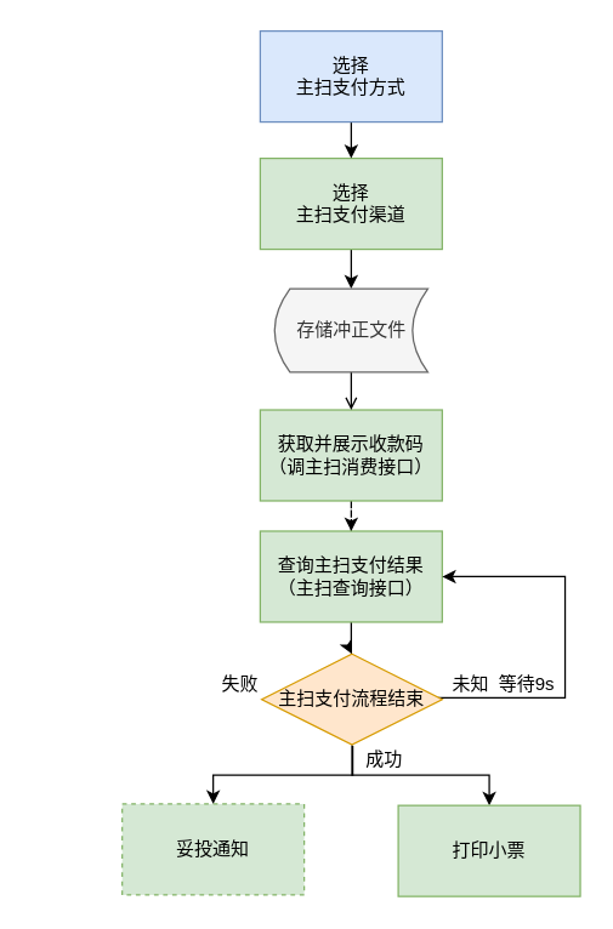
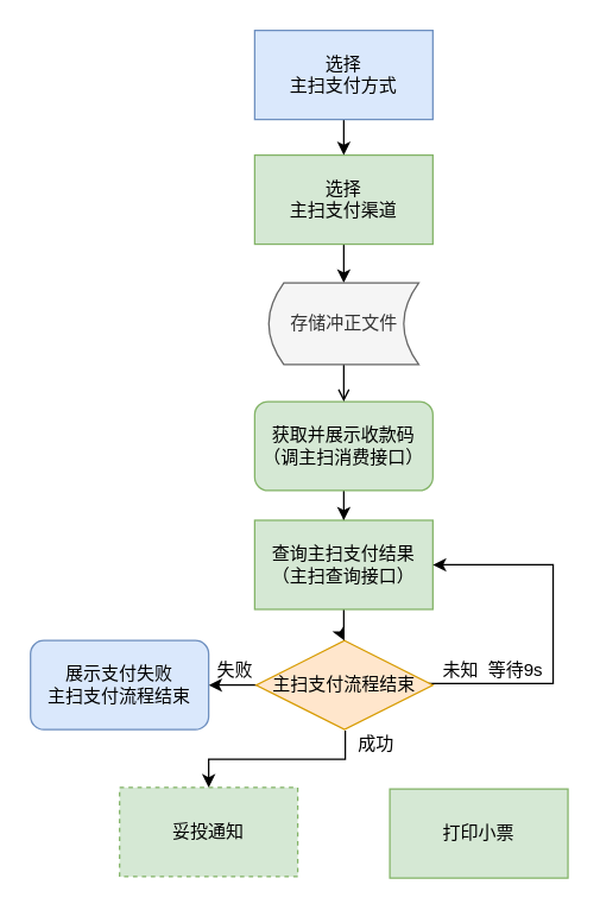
  <mxCell id="0" />
  <mxCell id="1" parent="0" />
- <mxCell id="2" value="" style="edgeStyle=orthogonalEdgeStyle;rounded=0;orthogonalLoop=1;jettySize=auto;html=1;dashed=1;" parent="1" source="3" target="5" edge="1"><mxGeometry relative="1" as="geometry" /></mxCell>
- <mxCell id="3" value="&lt;div&gt;&lt;span&gt;获取并展示收款码&lt;/span&gt;&lt;/div&gt;（调主扫消费接口&lt;span&gt;）&lt;/span&gt;&lt;br&gt;" style="rounded=0;whiteSpace=wrap;html=1;fillColor=#d5e8d4;strokeColor=#82b366;" parent="1" vertex="1"><mxGeometry x="171" y="270" width="120" height="60" as="geometry" /></mxCell>
+ <mxCell id="2" value="" style="edgeStyle=orthogonalEdgeStyle;rounded=0;orthogonalLoop=1;jettySize=auto;html=1;" parent="1" source="3" target="5" edge="1"><mxGeometry relative="1" as="geometry" /></mxCell>
+ <mxCell id="3" value="&lt;div&gt;&lt;span&gt;获取并展示收款码&lt;/span&gt;&lt;/div&gt;（调主扫消费接口&lt;span&gt;）&lt;/span&gt;&lt;br&gt;" style="whiteSpace=wrap;html=1;fillColor=#d5e8d4;strokeColor=#82b366;rounded=1;" parent="1" vertex="1"><mxGeometry x="171" y="270" width="120" height="60" as="geometry" /></mxCell>
  <mxCell id="4" value="" style="edgeStyle=orthogonalEdgeStyle;rounded=0;orthogonalLoop=1;jettySize=auto;html=1;" parent="1" source="5" target="10" edge="1"><mxGeometry relative="1" as="geometry" /></mxCell>
  <mxCell id="5" value="查询主扫支付结果&lt;br&gt;（主扫查询接口）&lt;br&gt;" style="rounded=0;whiteSpace=wrap;html=1;fillColor=#d5e8d4;strokeColor=#82b366;" parent="1" vertex="1"><mxGeometry x="171" y="350" width="120" height="60" as="geometry" /></mxCell>
+ <mxCell id="6" value="&lt;br&gt;&lt;br&gt;" style="edgeStyle=orthogonalEdgeStyle;rounded=0;orthogonalLoop=1;jettySize=auto;html=1;entryX=1;entryY=0.5;entryDx=0;entryDy=0;" parent="1" source="10" target="14" edge="1"><mxGeometry relative="1" as="geometry"><mxPoint x="131" y="461" as="targetPoint" /></mxGeometry></mxCell>
  <mxCell id="7" value="" style="edgeStyle=orthogonalEdgeStyle;rounded=0;orthogonalLoop=1;jettySize=auto;html=1;entryX=1;entryY=0.5;entryDx=0;entryDy=0;" parent="1" target="5" edge="1"><mxGeometry relative="1" as="geometry"><mxPoint x="283.017" y="460" as="sourcePoint" /><mxPoint x="292" y="390" as="targetPoint" /><Array as="points"><mxPoint x="372" y="460" /><mxPoint x="372" y="380" /></Array></mxGeometry></mxCell>
- <mxCell id="8" value="" style="edgeStyle=orthogonalEdgeStyle;rounded=0;orthogonalLoop=1;jettySize=auto;html=1;" parent="1" source="10" target="19" edge="1"><mxGeometry relative="1" as="geometry" /></mxCell>
  <mxCell id="9" style="edgeStyle=orthogonalEdgeStyle;rounded=0;orthogonalLoop=1;jettySize=auto;html=1;entryX=0.5;entryY=0;entryDx=0;entryDy=0;" parent="1" target="20" edge="1"><mxGeometry relative="1" as="geometry"><mxPoint x="232" y="491.748" as="sourcePoint" /><mxPoint x="99" y="531" as="targetPoint" /><Array as="points"><mxPoint x="232" y="511" /><mxPoint x="140" y="511" /></Array></mxGeometry></mxCell>
  <mxCell id="10" value="主扫支付流程结束" style="rhombus;whiteSpace=wrap;html=1;fillColor=#ffe6cc;strokeColor=#d79b00;" parent="1" vertex="1"><mxGeometry x="172" y="431" width="119" height="60" as="geometry" /></mxCell>
  <mxCell id="11" value="成功" style="text;html=1;resizable=0;points=[];autosize=1;align=left;verticalAlign=top;spacingTop=-4;" parent="1" vertex="1"><mxGeometry x="239" y="491" width="40" height="20" as="geometry" /></mxCell>
  <mxCell id="12" value="失败" style="text;html=1;resizable=0;points=[];autosize=1;align=left;verticalAlign=top;spacingTop=-4;" parent="1" vertex="1"><mxGeometry x="144" y="441" width="40" height="20" as="geometry" /></mxCell>
  <mxCell id="13" value="未知&amp;nbsp; 等待9s" style="text;html=1;resizable=0;points=[];autosize=1;align=left;verticalAlign=top;spacingTop=-4;" parent="1" vertex="1"><mxGeometry x="296" y="441" width="80" height="20" as="geometry" /></mxCell>
+ <mxCell id="14" value="展示支付失败&lt;br&gt;主扫支付流程结束&lt;br&gt;" style="rounded=1;whiteSpace=wrap;html=1;fillColor=#dae8fc;strokeColor=#6c8ebf;" parent="1" vertex="1"><mxGeometry x="20" y="431" width="120" height="60" as="geometry" /></mxCell>
  <mxCell id="15" value="" style="edgeStyle=orthogonalEdgeStyle;rounded=0;orthogonalLoop=1;jettySize=auto;html=1;" parent="1" source="16" target="22" edge="1"><mxGeometry relative="1" as="geometry" /></mxCell>
  <mxCell id="16" value="选择&lt;br&gt;主扫支付渠道&lt;br&gt;" style="rounded=0;whiteSpace=wrap;html=1;fillColor=#d5e8d4;strokeColor=#82b366;" parent="1" vertex="1"><mxGeometry x="171" y="104" width="120" height="60" as="geometry" /></mxCell>
  <mxCell id="17" value="" style="edgeStyle=orthogonalEdgeStyle;rounded=0;orthogonalLoop=1;jettySize=auto;html=1;" parent="1" source="18" target="16" edge="1"><mxGeometry relative="1" as="geometry" /></mxCell>
  <mxCell id="18" value="选择&lt;br&gt;主扫支付方式" style="whiteSpace=wrap;html=1;fillColor=#dae8fc;strokeColor=#6c8ebf;rounded=0;" parent="1" vertex="1"><mxGeometry x="171" y="20" width="120" height="60" as="geometry" /></mxCell>
  <mxCell id="19" value="打印小票" style="rounded=0;whiteSpace=wrap;html=1;fillColor=#d5e8d4;strokeColor=#82b366;" parent="1" vertex="1"><mxGeometry x="262" y="531" width="120" height="60" as="geometry" /></mxCell>
  <mxCell id="20" value="妥投通知" style="rounded=0;whiteSpace=wrap;html=1;fillColor=#d5e8d4;strokeColor=#82b366;dashed=1;" parent="1" vertex="1"><mxGeometry x="80" y="530" width="120" height="60" as="geometry" /></mxCell>
  <mxCell id="21" value="" style="edgeStyle=orthogonalEdgeStyle;rounded=0;orthogonalLoop=1;jettySize=auto;html=1;endArrow=open;" parent="1" source="22" target="3" edge="1"><mxGeometry relative="1" as="geometry" /></mxCell>
  <mxCell id="22" value="存储冲正文件" style="shape=dataStorage;whiteSpace=wrap;html=1;fillColor=#f5f5f5;strokeColor=#666666;fontColor=#333333;" parent="1" vertex="1"><mxGeometry x="180.5" y="190" width="101" height="55" as="geometry" /></mxCell>
